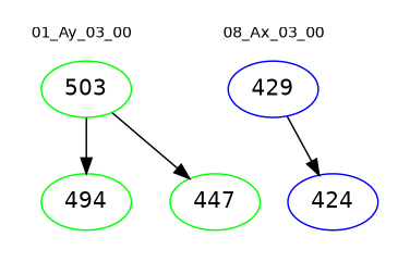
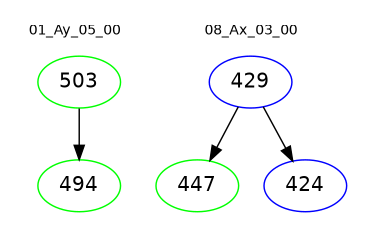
  digraph {
    fontname="DejaVu Sans"
    node [color=green fontname="DejaVu Sans"]
    edge [color=black fontname="DejaVu Sans"]
    n1 [label=503]
    n2 [label=494]
    n3 [color=blue label=429]
    n4 [color=blue label=424]
    n5 [label=447]
    subgraph cluster_1 {
      color=white
      fontsize=10
-     label="01_Ay_03_00"
+     label="01_Ay_05_00"
      n1
      n2
    }
    subgraph cluster_2 {
      color=white
      fontsize=10
      label="08_Ax_03_00"
      n3
      n4
      n5
    }
    n1 -> n2
    n3 -> n4
-   n1 -> n5
+   n3 -> n5
  }
